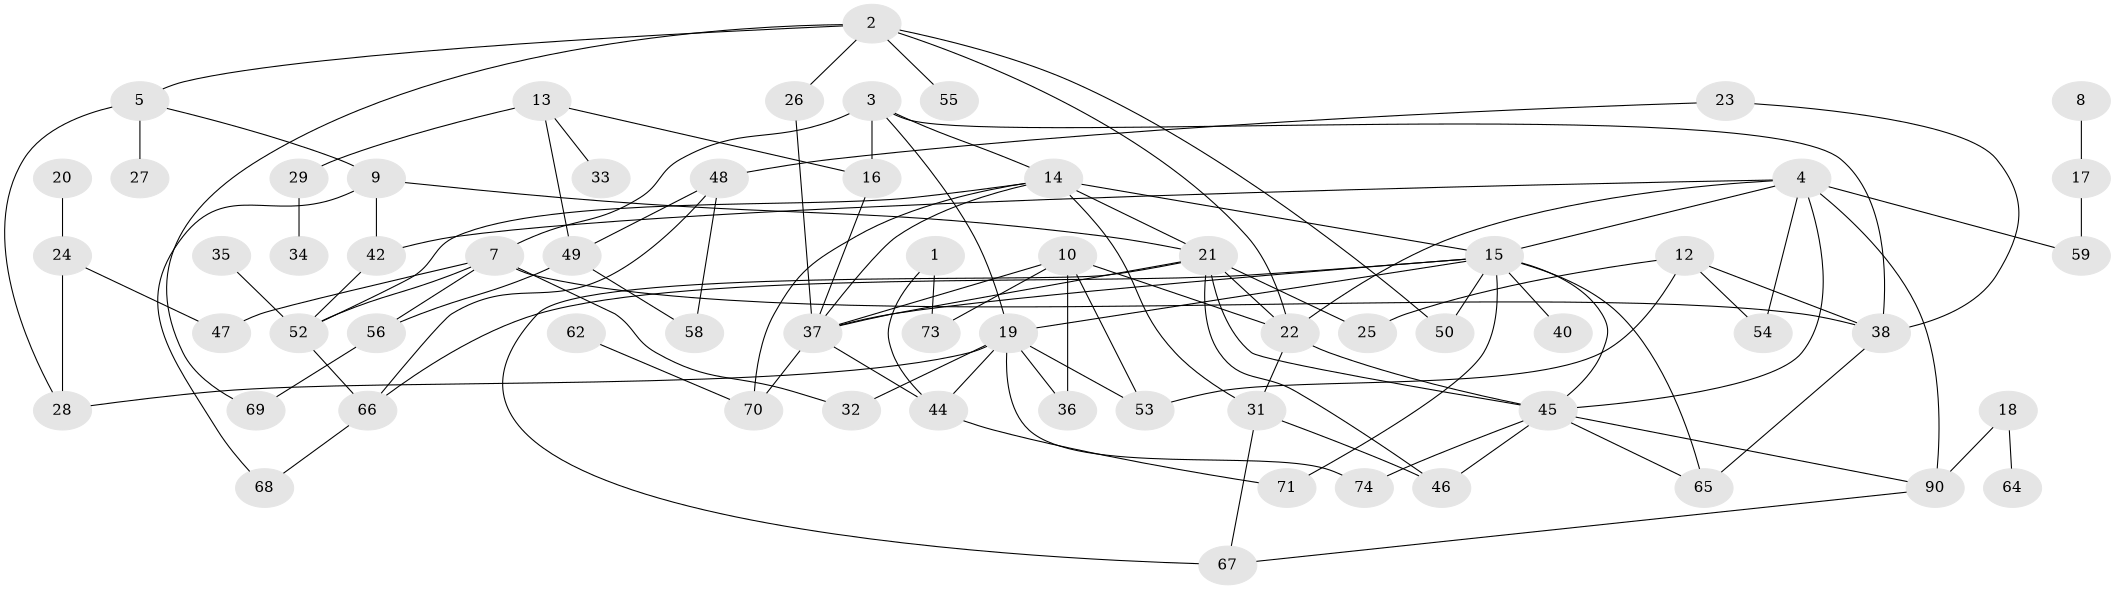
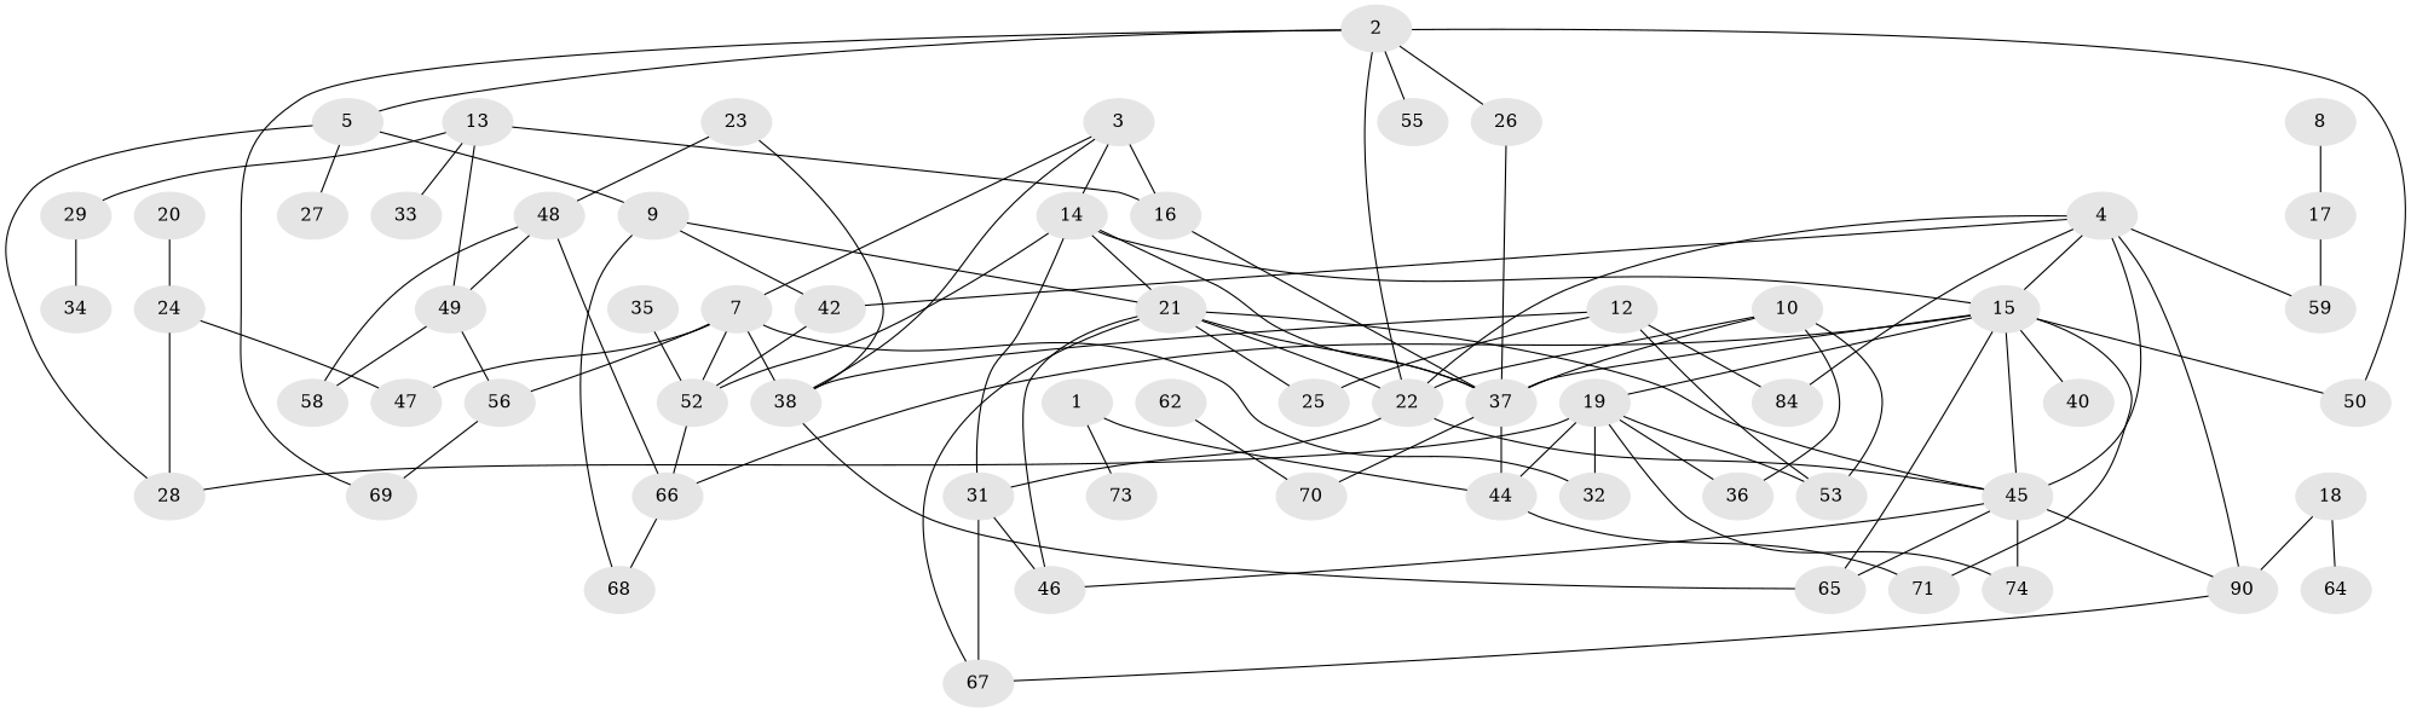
  graph {
    node [color=gray90 style=filled]
    edge [weight=1.0]
    1
    44
    73
    71
    2
    5
    22
    26
    50
    55
    69
    9
    27
    28
    45
    31
    37
    3
    7
    14
    16
    19
    38
    32
    47
    52
    56
    15
    21
    70
    36
    53
    74
    65
    4
    42
-   54
+   54 [label=84]
    59
    n39 [label=90]
    40
    66
    46
    67
    68
    25
    8
    17
    10
    12
    13
    29
    33
    49
    34
    58
    18
    64
    20
    24
    23
    48
    35
    62
    1 -- 44
    1 -- 73
    44 -- 71
    2 -- 5
    2 -- 22
    2 -- 26
    2 -- 50
    2 -- 55
    2 -- 69
    5 -- 9
    5 -- 27
    5 -- 28
    22 -- 45
    22 -- 31
    26 -- 37
    9 -- 21
    9 -- 42
    9 -- 68
    45 -- 74
    45 -- 65
    45 -- n39
    45 -- 46
    31 -- 46
    31 -- 67
    37 -- 44
    37 -- 70
    3 -- 7
    3 -- 14
    3 -- 16 [weight=3.0]
-   3 -- 19
    3 -- 38
    7 -- 38
    7 -- 32
    7 -- 47
    7 -- 52
    7 -- 56 [weight=2.0]
    14 -- 31
    14 -- 37
    14 -- 52
    14 -- 15
    14 -- 21
-   14 -- 70
    16 -- 37
    19 -- 44
    19 -- 28
    19 -- 32
    19 -- 36
    19 -- 53
    19 -- 74
    38 -- 65
    52 -- 66
    56 -- 69
    15 -- 71
    15 -- 50
    15 -- 45
    15 -- 37
    15 -- 19
    15 -- 65
    15 -- 40
    15 -- 66
    21 -- 22
    21 -- 45
    21 -- 37
    21 -- 46
    21 -- 67
    21 -- 25
    4 -- 22
    4 -- 45
    4 -- 15
    4 -- 42
    4 -- 54
    4 -- 59
    4 -- n39 [weight=2.0]
    42 -- 52
    n39 -- 67
    66 -- 68
    8 -- 17
    17 -- 59
-   10 -- 73
    10 -- 22
    10 -- 37
    10 -- 36
    10 -- 53
    12 -- 38
    12 -- 53
    12 -- 54
    12 -- 25
    13 -- 16
    13 -- 29
    13 -- 33
    13 -- 49 [weight=2.0]
    29 -- 34
    49 -- 56
    49 -- 58
    18 -- n39
    18 -- 64
    20 -- 24
    24 -- 28
    24 -- 47
    23 -- 38
    23 -- 48
    48 -- 66
    48 -- 49
    48 -- 58
    35 -- 52
    62 -- 70
  }
